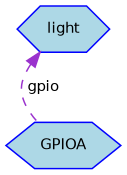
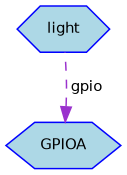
  digraph {
    node [color=blue fillcolor=lightblue fontname=Helvetica fontsize=10 shape=hexagon style=filled]
    n1 [fontcolor=black height=0.2 label=light width=0.4]
    n2 [height=0.2 label=GPIOA width=0.4]
-   n1 -> n2 [color=darkorchid3 dir=back fontname=Helvetica fontsize=10 label=" gpio" labelfontname=Helvetica labelfontsize=10 style=dashed]
+   n2 -> n1 [color=darkorchid3 dir=back fontname=Helvetica fontsize=10 label=" gpio" labelfontname=Helvetica labelfontsize=10 style=dashed]
  }
